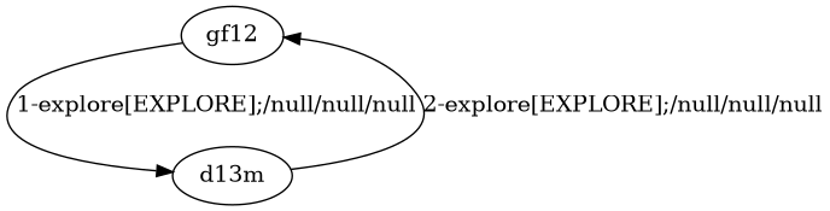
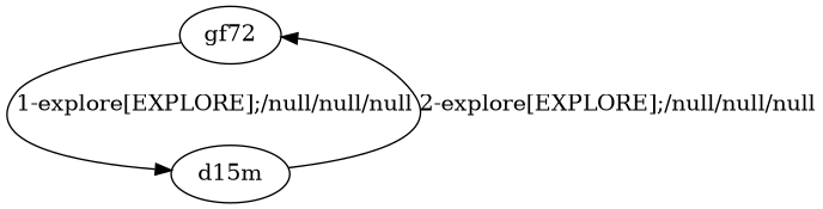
  digraph {
-   gf12
-   d15m [label=d13m]
+   gf12 [label=gf72]
+   d15m
    gf12 -> d15m [label="1-explore[EXPLORE];/null/null/null"]
    d15m -> gf12 [label="2-explore[EXPLORE];/null/null/null"]
  }
